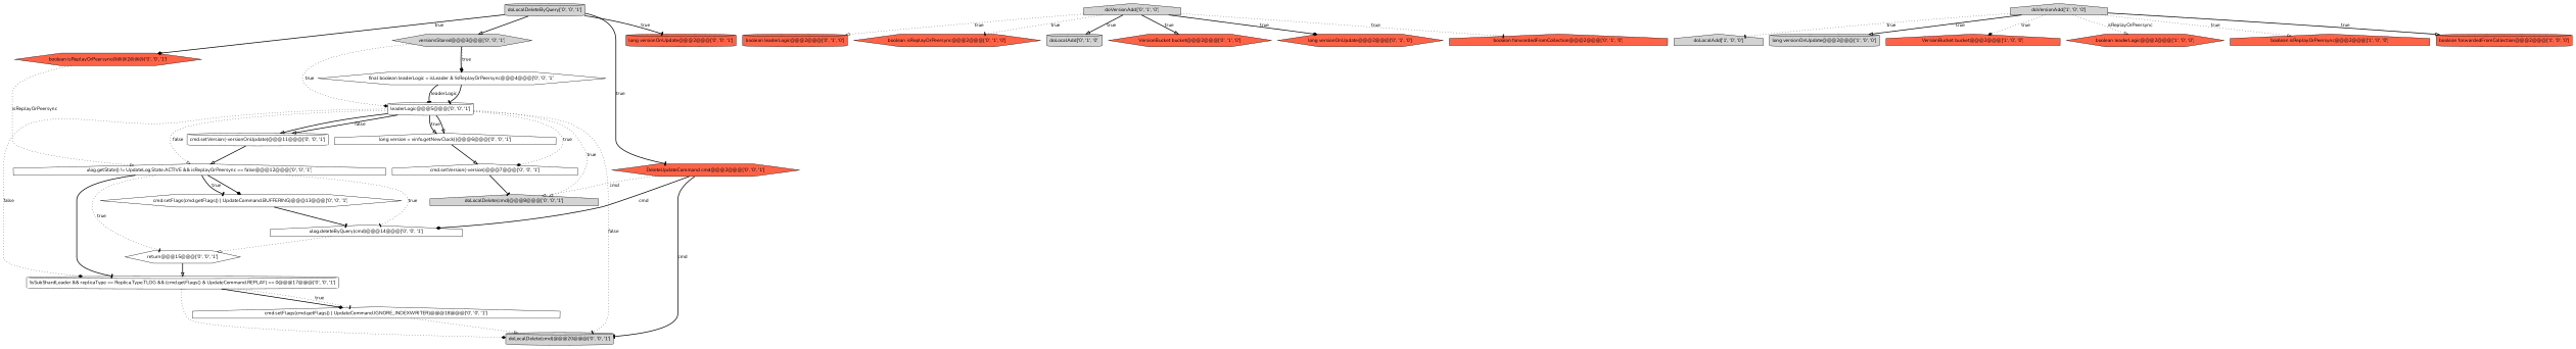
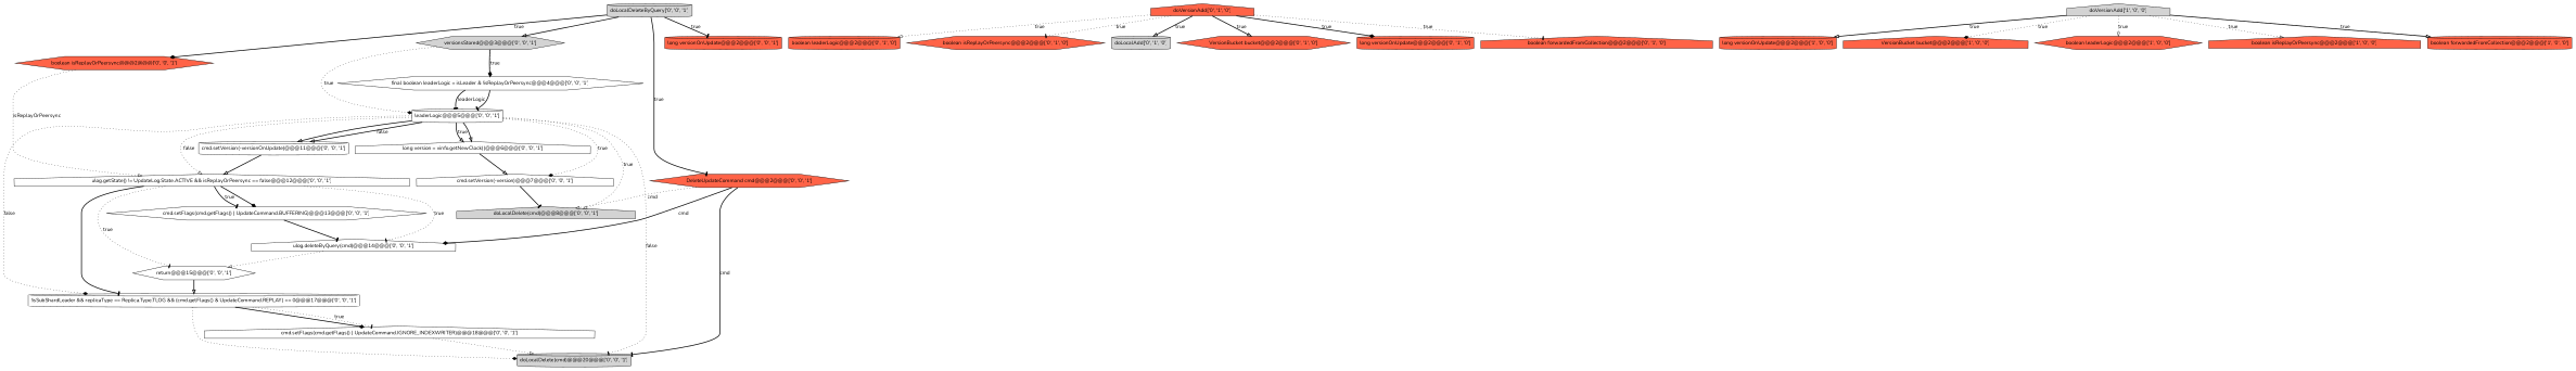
  digraph {
    fontname=Nunito
    node [fillcolor=tomato fontname=Nunito shape=house style=filled]
    edge [arrowhead=onormal fontname=Nunito style=bold]
    n1 [fillcolor=white label="cmd.setFlags(cmd.getFlags() | UpdateCommand.IGNORE_INDEXWRITER)@@@18@@@['0', '0', '1']"]
    n2 [fillcolor=lightgray label="doLocalDelete(cmd)@@@20@@@['0', '0', '1']" shape=cylinder]
    n3 [fillcolor=white label="long version = vinfo.getNewClock()@@@6@@@['0', '0', '1']"]
    n4 [fillcolor=white label="cmd.setVersion(-version)@@@7@@@['0', '0', '1']"]
    n5 [fillcolor=lightgray label="doLocalDelete(cmd)@@@8@@@['0', '0', '1']"]
    n6 [label="boolean leaderLogic@@@2@@@['0', '1', '0']" shape=cylinder]
    n7 [label="boolean isReplayOrPeersync@@@2@@@['0', '0', '1']" shape=hexagon]
    n8 [fillcolor=white label="ulog.getState() != UpdateLog.State.ACTIVE && isReplayOrPeersync == false@@@12@@@['0', '0', '1']"]
    n9 [fillcolor=white label="!isSubShardLeader && replicaType == Replica.Type.TLOG && (cmd.getFlags() & UpdateCommand.REPLAY) == 0@@@17@@@['0', '0', '1']" shape=cylinder]
    n10 [fillcolor=white label="ulog.deleteByQuery(cmd)@@@14@@@['0', '0', '1']"]
    n11 [fillcolor=white label="return@@@15@@@['0', '0', '1']" shape=hexagon]
    n12 [fillcolor=white label="cmd.setFlags(cmd.getFlags() | UpdateCommand.BUFFERING)@@@13@@@['0', '0', '1']" shape=hexagon]
-   n13 [fillcolor=lightgray label="doVersionAdd['0', '1', '0']"]
+   n13 [label="doVersionAdd['0', '1', '0']"]
    n14 [label="boolean isReplayOrPeersync@@@2@@@['0', '1', '0']" shape=hexagon]
    n15 [fillcolor=lightgray label="doLocalAdd['0', '1', '0']" shape=cylinder]
    n16 [label="VersionBucket bucket@@@2@@@['0', '1', '0']" shape=hexagon]
-   n17 [label="long versionOnUpdate@@@2@@@['0', '1', '0']" shape=hexagon]
+   n17 [label="long versionOnUpdate@@@2@@@['0', '1', '0']" shape=cylinder]
    n18 [label="boolean forwardedFromCollection@@@2@@@['0', '1', '0']"]
-   n19 [fillcolor=lightgray label="doLocalAdd['1', '0', '0']"]
-   n20 [fillcolor=lightgray label="long versionOnUpdate@@@2@@@['1', '0', '0']" shape=cylinder]
+   n20 [label="long versionOnUpdate@@@2@@@['1', '0', '0']" shape=cylinder]
    n21 [label="VersionBucket bucket@@@2@@@['1', '0', '0']"]
    n22 [label="boolean leaderLogic@@@2@@@['1', '0', '0']" shape=hexagon]
    n23 [fillcolor=white label="leaderLogic@@@5@@@['0', '0', '1']" shape=cylinder]
    n24 [fillcolor=white label="cmd.setVersion(-versionOnUpdate)@@@11@@@['0', '0', '1']" shape=cylinder]
    n25 [fillcolor=lightgray label="doLocalDeleteByQuery['0', '0', '1']" shape=cylinder]
    n26 [label="long versionOnUpdate@@@2@@@['0', '0', '1']" shape=cylinder]
    n27 [fillcolor=lightgray label="versionsStored@@@3@@@['0', '0', '1']" shape=hexagon]
    n28 [label="DeleteUpdateCommand cmd@@@2@@@['0', '0', '1']" shape=hexagon]
    n29 [fillcolor=white label="final boolean leaderLogic = isLeader & !isReplayOrPeersync@@@4@@@['0', '0', '1']" shape=hexagon]
    n30 [fillcolor=lightgray label="doVersionAdd['1', '0', '0']"]
    n31 [label="boolean isReplayOrPeersync@@@2@@@['1', '0', '0']"]
    n32 [label="boolean forwardedFromCollection@@@2@@@['1', '0', '0']" shape=cylinder]
    n1 -> n2 [style=dotted]
    n3 -> n4
    n4 -> n5 [arrowhead=tee]
    n7 -> n8 [label=isReplayOrPeersync style=dotted]
    n8 -> n9 [arrowhead=tee]
    n8 -> n10 [arrowhead=tee label=true style=dotted]
    n8 -> n11 [arrowhead=tee label=true style=dotted]
    n8 -> n12 [arrowhead=diamond]
    n8 -> n12 [arrowhead=tee label=true]
    n9 -> n1 [arrowhead=diamond]
    n9 -> n1 [arrowhead=tee label=true style=dotted]
    n9 -> n2 [arrowhead=diamond style=dotted]
    n10 -> n11 [style=dotted]
    n11 -> n9
    n12 -> n10 [arrowhead=tee]
    n13 -> n6 [label=true style=dotted]
    n13 -> n14 [arrowhead=tee label=true style=dotted]
    n13 -> n15 [label=true]
    n13 -> n16 [label=true]
    n13 -> n17 [arrowhead=diamond label=true]
    n13 -> n18 [arrowhead=tee label=true style=dotted]
    n23 -> n2 [arrowhead=tee label=false style=dotted]
    n23 -> n3 [label=true]
    n23 -> n3
    n23 -> n4 [arrowhead=diamond label=true style=dotted]
    n23 -> n5 [label=true style=dotted]
    n23 -> n8 [label=false style=dotted]
    n23 -> n9 [arrowhead=diamond label=false style=dotted]
    n23 -> n24 [label=false]
    n23 -> n24
    n24 -> n8
    n25 -> n7 [arrowhead=diamond label=true]
    n25 -> n26 [arrowhead=tee label=true]
    n25 -> n27
    n25 -> n28 [arrowhead=tee label=true]
    n27 -> n23 [arrowhead=diamond label=true style=dotted]
    n27 -> n29
    n27 -> n29 [arrowhead=diamond label=true style=dotted]
    n28 -> n2 [arrowhead=tee label=cmd]
    n28 -> n5 [label=cmd style=dotted]
    n28 -> n10 [arrowhead=diamond label=cmd]
    n29 -> n23 [arrowhead=tee label=leaderLogic]
    n29 -> n23 [arrowhead=tee]
-   n30 -> n19 [arrowhead=tee label=true style=dotted]
    n30 -> n20 [label=true]
    n30 -> n21 [arrowhead=diamond label=true style=dotted]
-   n30 -> n22 [label=isReplayOrPeersync style=dotted]
+   n30 -> n22 [label=true style=dotted]
    n30 -> n31 [label=true style=dotted]
    n30 -> n32 [label=true]
  }
